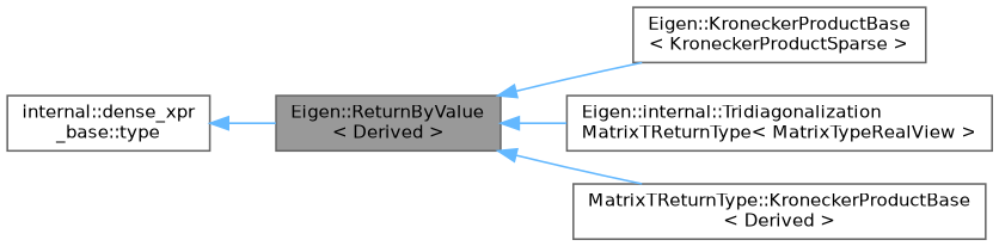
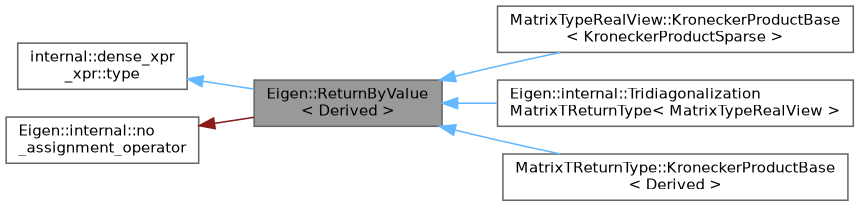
  digraph {
    rankdir=LR
    node [color=gray40 fillcolor=white fontname=Helvetica fontsize=10 shape=box style=filled]
    edge [color=steelblue1 dir=back fontname=Helvetica fontsize=10 labelfontname=Helvetica labelfontsize=10 style=solid]
    n1 [fillcolor=grey60 fontcolor=black height=0.2 label="Eigen::ReturnByValue\l\< Derived \>" width=0.4]
-   n2 [height=0.2 label="Eigen::KroneckerProductBase\l\< KroneckerProductSparse \>" width=0.4]
+   n2 [height=0.2 label="MatrixTypeRealView::KroneckerProductBase\l\< KroneckerProductSparse \>" width=0.4]
    n3 [height=0.2 label="Eigen::internal::Tridiagonalization\lMatrixTReturnType\< MatrixTypeRealView \>" width=0.4]
    n4 [height=0.2 label="MatrixTReturnType::KroneckerProductBase\l\< Derived \>" width=0.4]
-   n5 [height=0.2 label="internal::dense_xpr\l_base::type" width=0.4]
+   n5 [height=0.2 label="internal::dense_xpr\l_xpr::type" width=0.4]
+   n6 [height=0.2 label="Eigen::internal::no\l_assignment_operator" width=0.4]
    n1 -> n2
    n1 -> n3
    n1 -> n4
    n5 -> n1
+   n6 -> n1 [color=firebrick4]
  }
